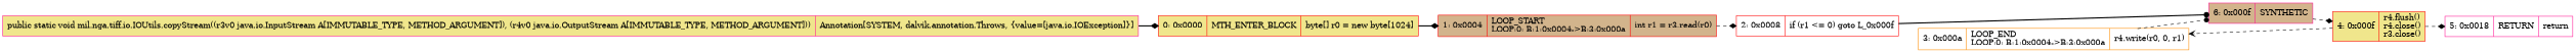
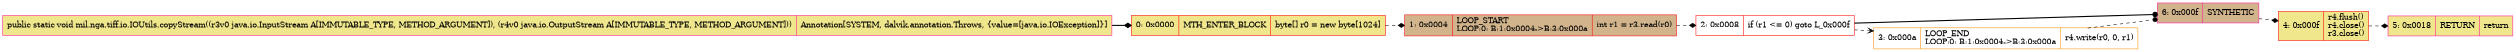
  digraph {
    rankdir=LR
    node [color=red fillcolor=khaki shape=record style=filled]
    edge [arrowhead=diamond style=dashed]
    n1 [label="{0\:\ 0x0000|MTH_ENTER_BLOCK\l|byte[] r0 = new byte[1024]\l}"]
    n2 [fillcolor=tan label="{1\:\ 0x0004|LOOP_START\lLOOP:0: B:1:0x0004\-\>B:3:0x000a\l|int r1 = r3.read(r0)\l}"]
    n3 [fillcolor=white label="{2\:\ 0x0008|if (r1 \<= 0) goto L_0x000f\l}"]
    n4 [color=darkorange fillcolor=white label="{3\:\ 0x000a|LOOP_END\lLOOP:0: B:1:0x0004\-\>B:3:0x000a\l|r4.write(r0, 0, r1)\l}"]
    n5 [color=deeppink fillcolor=tan label="{6\:\ 0x000f|SYNTHETIC\l}"]
    n6 [label="{4\:\ 0x000f|r4.flush()\lr4.close()\lr3.close()\l}"]
-   n7 [color=deeppink fillcolor=white label="{5\:\ 0x0018|RETURN\l|return\l}"]
+   n7 [color=deeppink label="{5\:\ 0x0018|RETURN\l|return\l}"]
    n8 [color=deeppink label="{public static void mil.nga.tiff.io.IOUtils.copyStream((r3v0 java.io.InputStream A[IMMUTABLE_TYPE, METHOD_ARGUMENT]), (r4v0 java.io.OutputStream A[IMMUTABLE_TYPE, METHOD_ARGUMENT]))  | Annotation[SYSTEM, dalvik.annotation.Throws, \{value=[java.io.IOException]\}]\l}"]
-   n1 -> n2 [style=bold]
+   n1 -> n2
    n2 -> n3
-   n6 -> n4 [arrowhead=vee]
+   n3 -> n4 [arrowhead=vee]
    n3 -> n5 [arrowhead=dot style=bold]
    n4 -> n5 [arrowhead=dot]
    n5 -> n6
    n6 -> n7
    n8 -> n1 [style=bold]
  }
